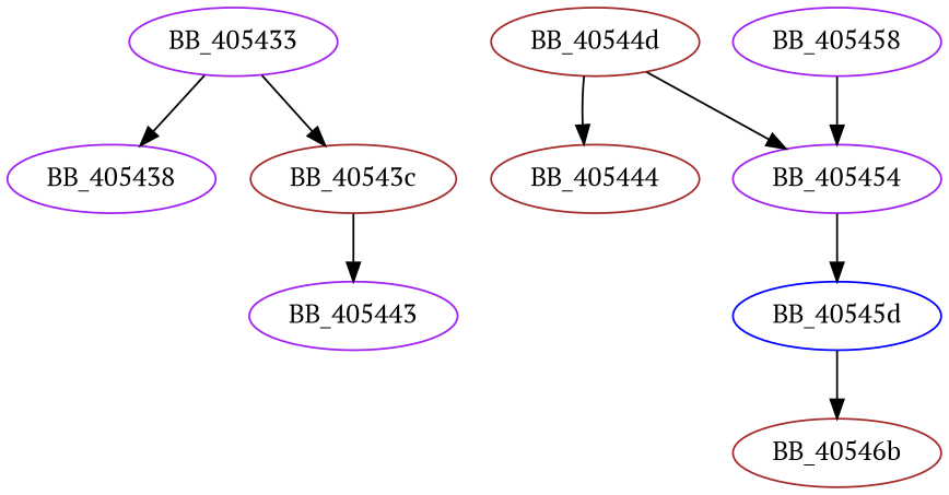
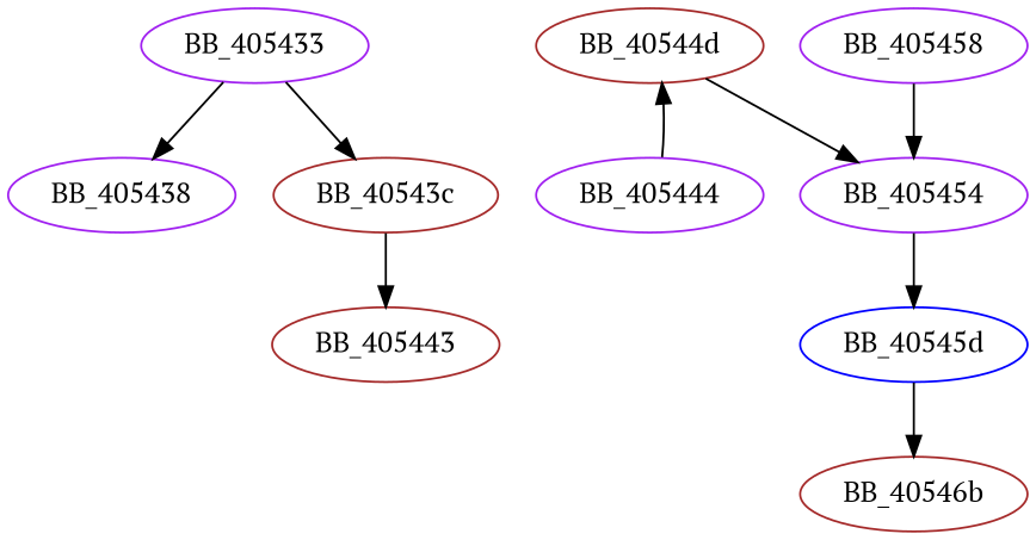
  digraph {
    fontname="PT Serif"
    node [color=purple fontname="PT Serif"]
    edge [fontname="PT Serif"]
    BB_405433
    BB_405438
    BB_40543c [color=brown]
-   BB_405443
+   BB_405443 [color=brown]
    BB_40544d [color=brown]
-   BB_405444 [color=brown]
+   BB_405444
    BB_405454
    BB_40545d [color=blue]
    BB_405458
    BB_40546b [color=brown]
    BB_405433 -> BB_405438
    BB_405433 -> BB_40543c
    BB_40543c -> BB_405443
    BB_40544d -> BB_405454
-   BB_40544d -> BB_405444
+   BB_405444 -> BB_40544d
    BB_405454 -> BB_40545d
    BB_40545d -> BB_40546b
    BB_405458 -> BB_405454
  }
